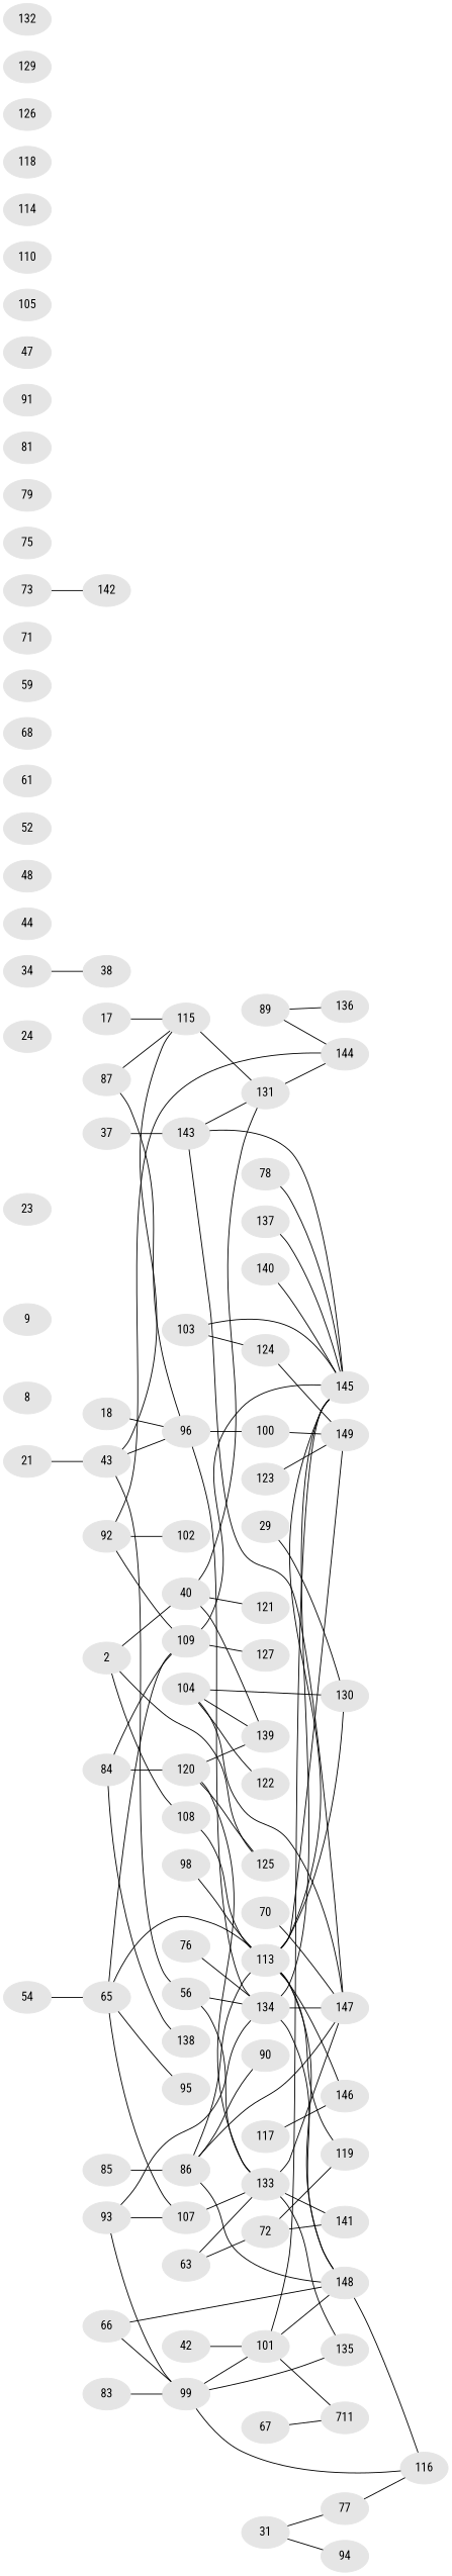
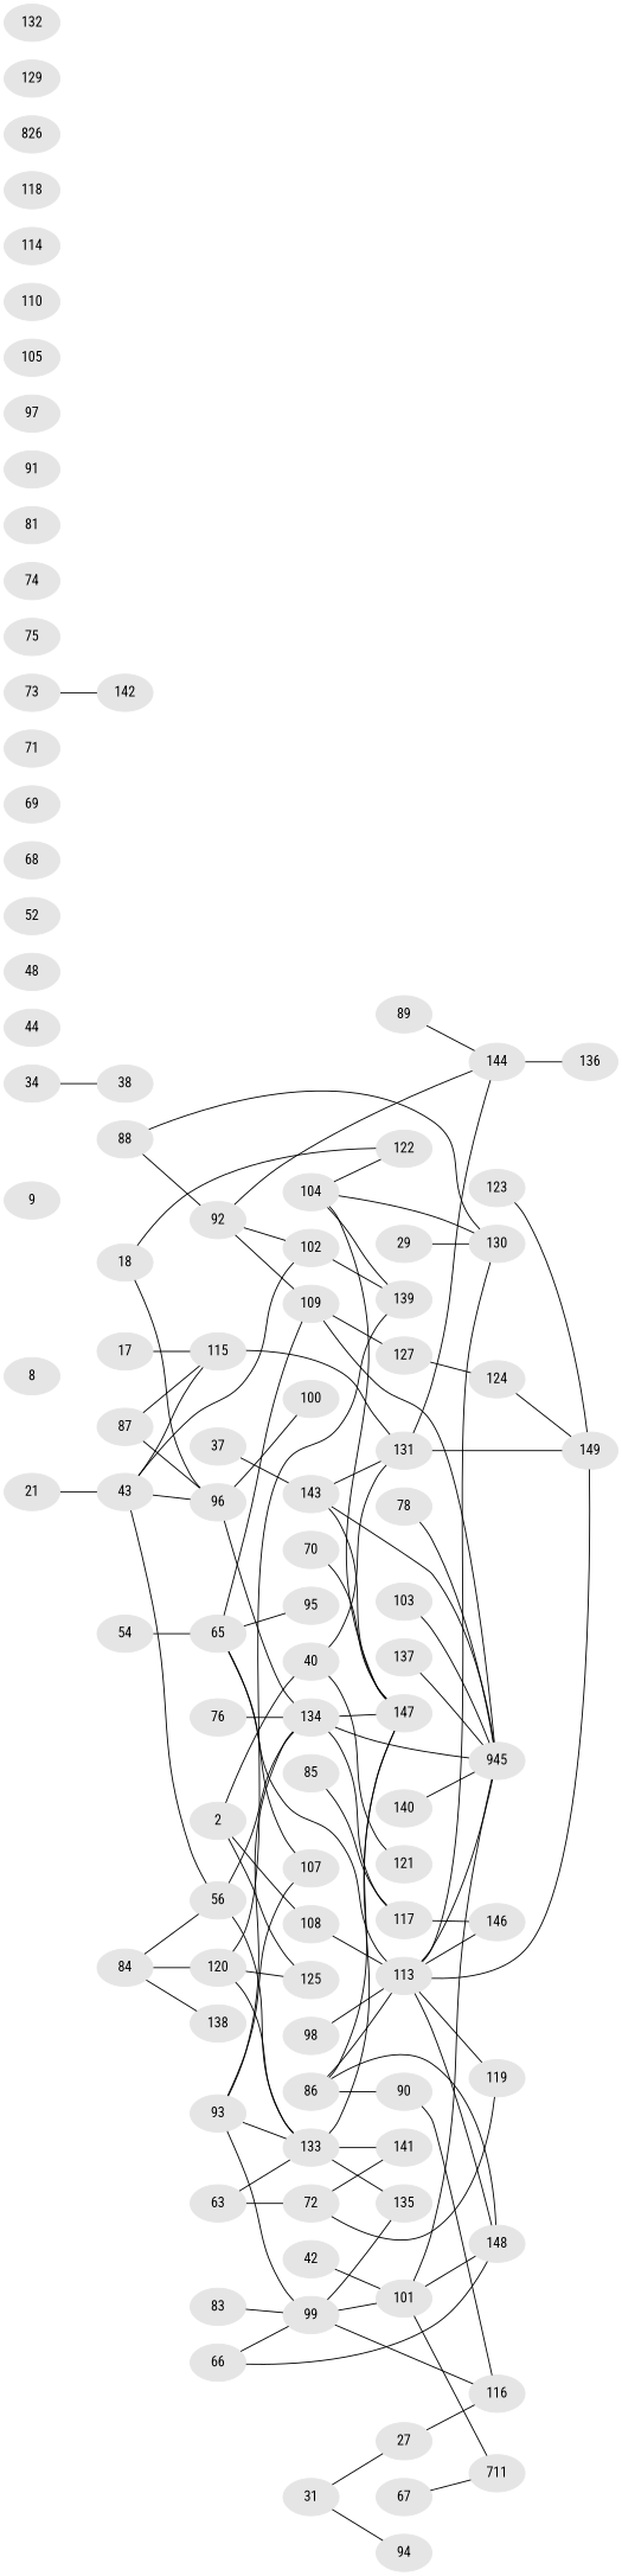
  graph {
    fontname="Roboto Condensed"
    rankdir=LR
    node [color=gray90 fontname="Roboto Condensed" style=filled]
    edge [fontname="Roboto Condensed"]
    40 [super="+3"]
    121
    131 [super="+25"]
    2
    108
    125
    113 [super="+22+106"]
    8
    9
    17
    115
    96 [super="+60"]
    134 [super="+33+36"]
    100
    18
    122
    43 [super="+10+19+12"]
    56
    102
    21
-   23
-   24
    29
    130
    31
-   77
+   77 [label=27]
    94
    116
    34
    38
    37
    143
    147 [super="+47"]
-   145 [super="+5+15+35"]
+   145 [super="+5+15+35" label=945]
    144 [super="+1+7"]
    149 [super="+128"]
    101 [super="+80"]
    148 [super="+41+57"]
    n39 [label=711]
    42
    133 [super="+82"]
    139 [super="+28"]
    44
    48
    52
    65 [super="+20"]
    95 [super="+26"]
    107
    109 [super="+64"]
    54
    141
    135
-   61
    119 [super="+55"]
    146 [super="+27+59"]
    63
    72
    127
    99 [super="+46+62+50+51"]
    66
    67
    68
-   69 [label=59]
+   69
    70
    71
    73
    142
    75
    76
    78
-   79
+   79 [label=74]
    81
    83
    84 [super="+74"]
    120 [super="+32"]
    138
    86 [super="+49"]
    90
    85
    87
+   88
    92
    89
    136
    91
    93
-   97 [label=47]
+   97
    98
    103
    124
    104 [super="+53"]
    105
    110
    114
    117
    118
    123
-   126
+   126 [label=826]
    129
    132
    137
    140
    40 -- 121
    40 -- 131
    131 -- 144
-   100 -- 149 [weight=2]
+   131 -- 149 [weight=2]
    2 -- 40 [weight=2]
    2 -- 108
    2 -- 125
    108 -- 113
    113 -- 130
    113 -- 145 [weight=2]
    113 -- 149
    113 -- 148
    113 -- 119
    113 -- 146
    17 -- 115
    115 -- 131
    96 -- 134
    96 -- 100
    134 -- 147 [weight=2]
    134 -- 145
-   134 -- 148
+   134 -- 117
    18 -- 96
+   18 -- 122
    43 -- 115
    43 -- 96
    43 -- 56
+   43 -- 102
    56 -- 134
    56 -- 133
-   40 -- 139
+   102 -- 139
    21 -- 43
    29 -- 130
    31 -- 77
    31 -- 94
    77 -- 116
    34 -- 38
    37 -- 143
    143 -- 131
    143 -- 147
    143 -- 145
    101 -- 145 [weight=2]
    101 -- 148
    101 -- n39
    42 -- 101
    133 -- 147 [weight=2]
    133 -- 141
    133 -- 135
    65 -- 113
    65 -- 95
    65 -- 107
    65 -- 109
-   107 -- 133
+   93 -- 133
    109 -- 145
    109 -- 127
    54 -- 65
    63 -- 133
    63 -- 72
    72 -- 141
    72 -- 119
    99 -- 116
    99 -- 101
    99 -- 135
    66 -- 148
    66 -- 99
    67 -- n39
    70 -- 147
    73 -- 142
    76 -- 134
    78 -- 145
    83 -- 99
-   84 -- 109
+   84 -- 56
    84 -- 120
    84 -- 138
    120 -- 125
    120 -- 133
    120 -- 139
    86 -- 113
    86 -- 147
    86 -- 148
    86 -- 90
-   148 -- 116
-   85 -- 86
+   90 -- 116
+   85 -- 117
    87 -- 115
    87 -- 96
+   88 -- 130
+   88 -- 92
    92 -- 102
    92 -- 144
    92 -- 109
    89 -- 144
-   89 -- 136
+   144 -- 136
    93 -- 134
    93 -- 107
    93 -- 99
    98 -- 113
    103 -- 145
-   103 -- 124
+   127 -- 124
    124 -- 149
    104 -- 122
    104 -- 130
    104 -- 147
    104 -- 139
    117 -- 146
    123 -- 149
    137 -- 145
    140 -- 145
  }
